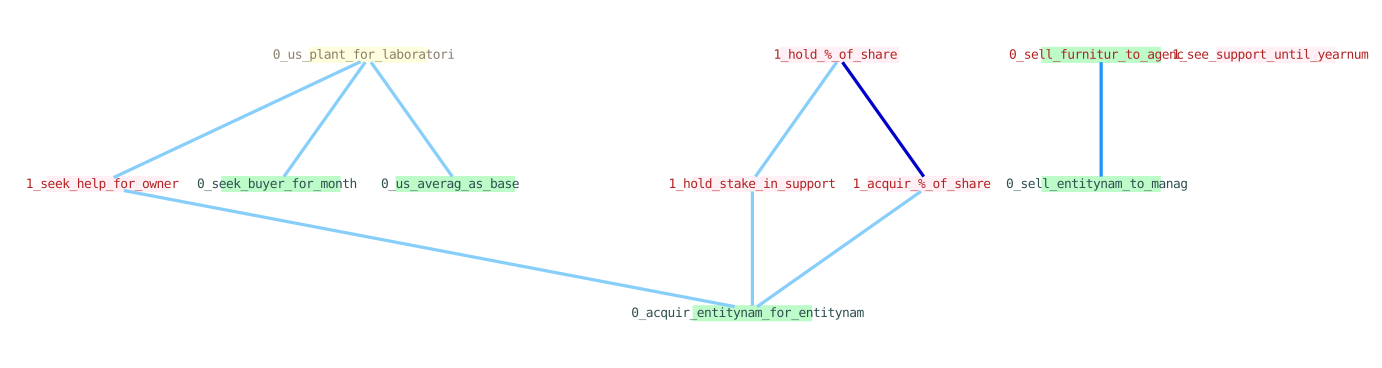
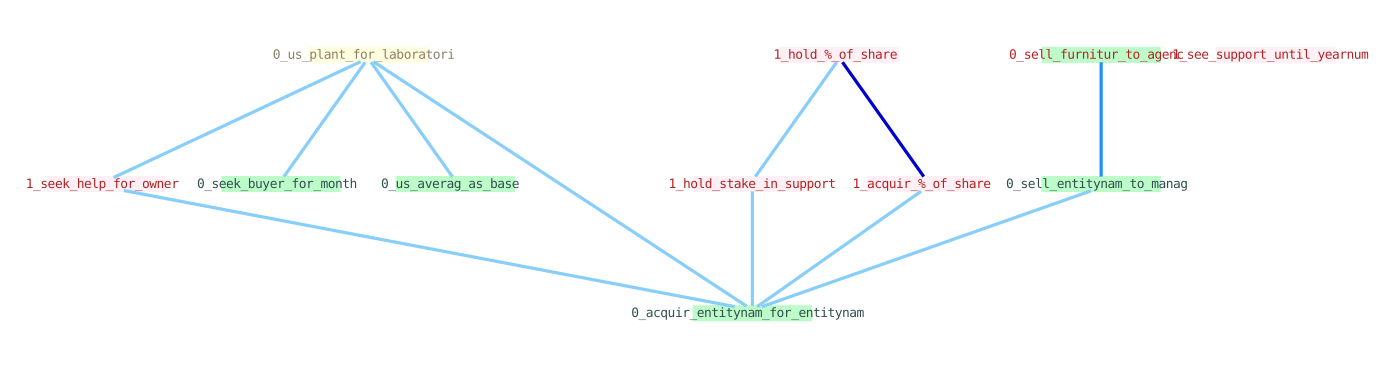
  graph {
    fontname="DejaVu Sans Mono"
    node [color="#fff0f5" fixedsize=true fontcolor="#b22222" fontname="DejaVu Sans Mono" fontsize=4 shape=polygon style=filled]
    edge [color="#87cefa" fontname="DejaVu Sans Mono" w=1]
    "0_us_plant_for_laboratori " [color="#ffffe0" fontcolor="#8b7d6b" height=.06 width=.5]
    "1_hold_%_of_share " [height=.06 width=.5]
    n3 [height=.06 label="1_hold_stake_in_support" width=.5]
    "1_seek_help_for_owner " [height=.06 width=.5]
    "1_acquir_%_of_share " [height=.06 width=.5]
    "1_see_support_until_yearnum " [height=.06 width=.5]
    "0_seek_buyer_for_month " [color="#BDFCC9" fontcolor="#2f4f4f" height=.06 width=.5]
    "0_us_averag_as_base " [color="#BDFCC9" fontcolor="#2f4f4f" height=.06 width=.5]
    "0_acquir_entitynam_for_entitynam " [color="#BDFCC9" fontcolor="#2f4f4f" height=.06 width=.5]
    "0_sell_furnitur_to_agenc " [color="#BDFCC9" height=.06 width=.5]
    "0_sell_entitynam_to_manag " [color="#BDFCC9" fontcolor="#2f4f4f" height=.06 width=.5]
    subgraph sub_1 {
      "0_us_plant_for_laboratori "
    }
    subgraph sub_2 {
      "1_hold_%_of_share "
      n3
      "1_seek_help_for_owner "
      "1_acquir_%_of_share "
      "1_see_support_until_yearnum "
    }
    "0_us_plant_for_laboratori " -- "1_seek_help_for_owner "
    "0_us_plant_for_laboratori " -- "0_seek_buyer_for_month "
    "0_us_plant_for_laboratori " -- "0_us_averag_as_base "
+   "0_us_plant_for_laboratori " -- "0_acquir_entitynam_for_entitynam "
    "1_hold_%_of_share " -- n3
    "1_hold_%_of_share " -- "1_acquir_%_of_share " [color="#0000cd" w=3]
    n3 -- "0_acquir_entitynam_for_entitynam "
    "1_seek_help_for_owner " -- "0_acquir_entitynam_for_entitynam "
    "1_acquir_%_of_share " -- "0_acquir_entitynam_for_entitynam "
    "0_sell_furnitur_to_agenc " -- "0_sell_entitynam_to_manag " [color="#1e90ff" w=2]
+   "0_sell_entitynam_to_manag " -- "0_acquir_entitynam_for_entitynam "
  }
